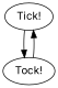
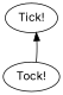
  digraph {
    fontname=Inter
    node [fontname=Inter]
    edge [fontname=Inter]
    "Tick!"
    "Tock!"
-   "Tick!" -> "Tock!"
    "Tock!" -> "Tick!"
  }
